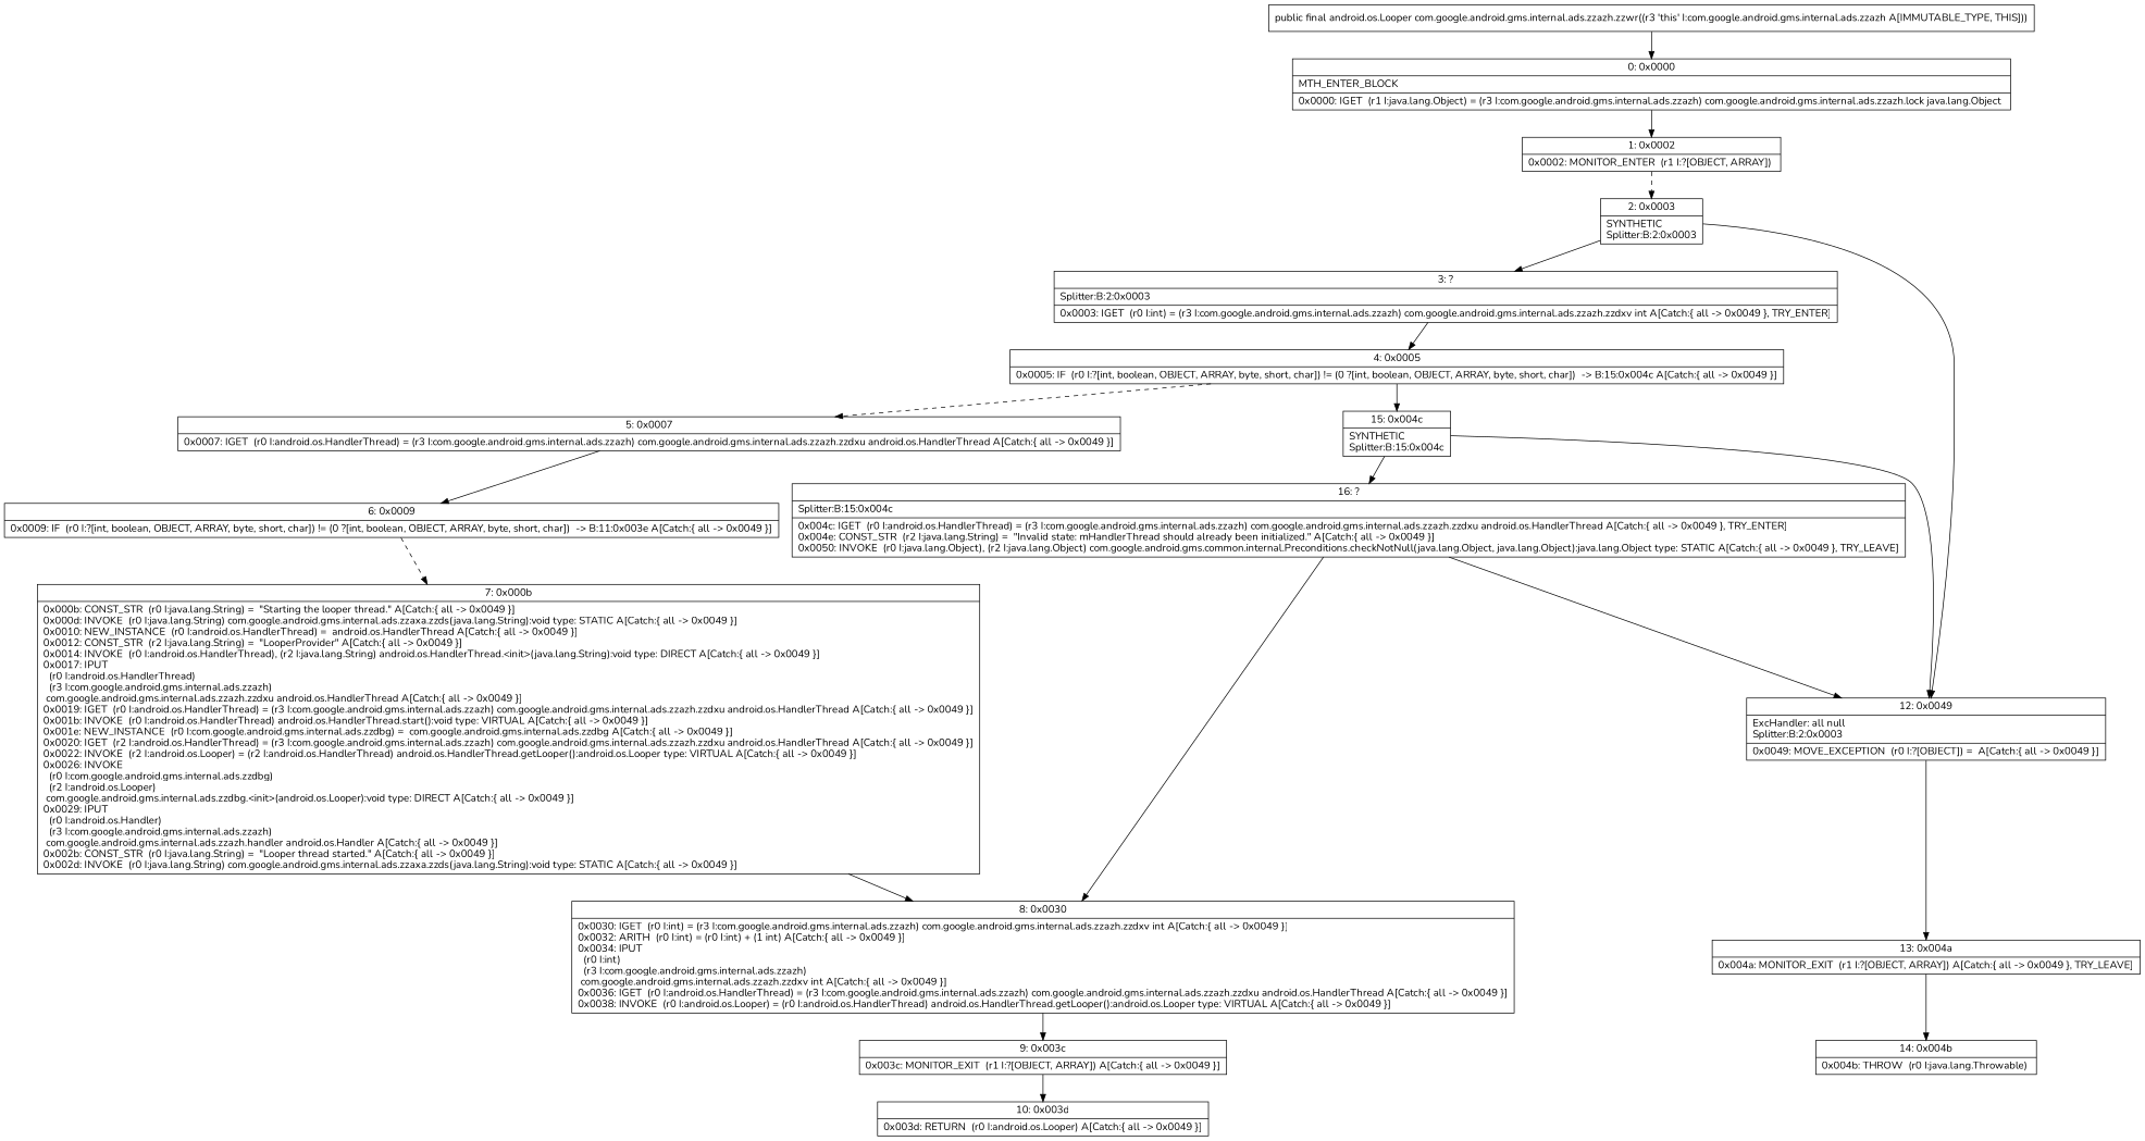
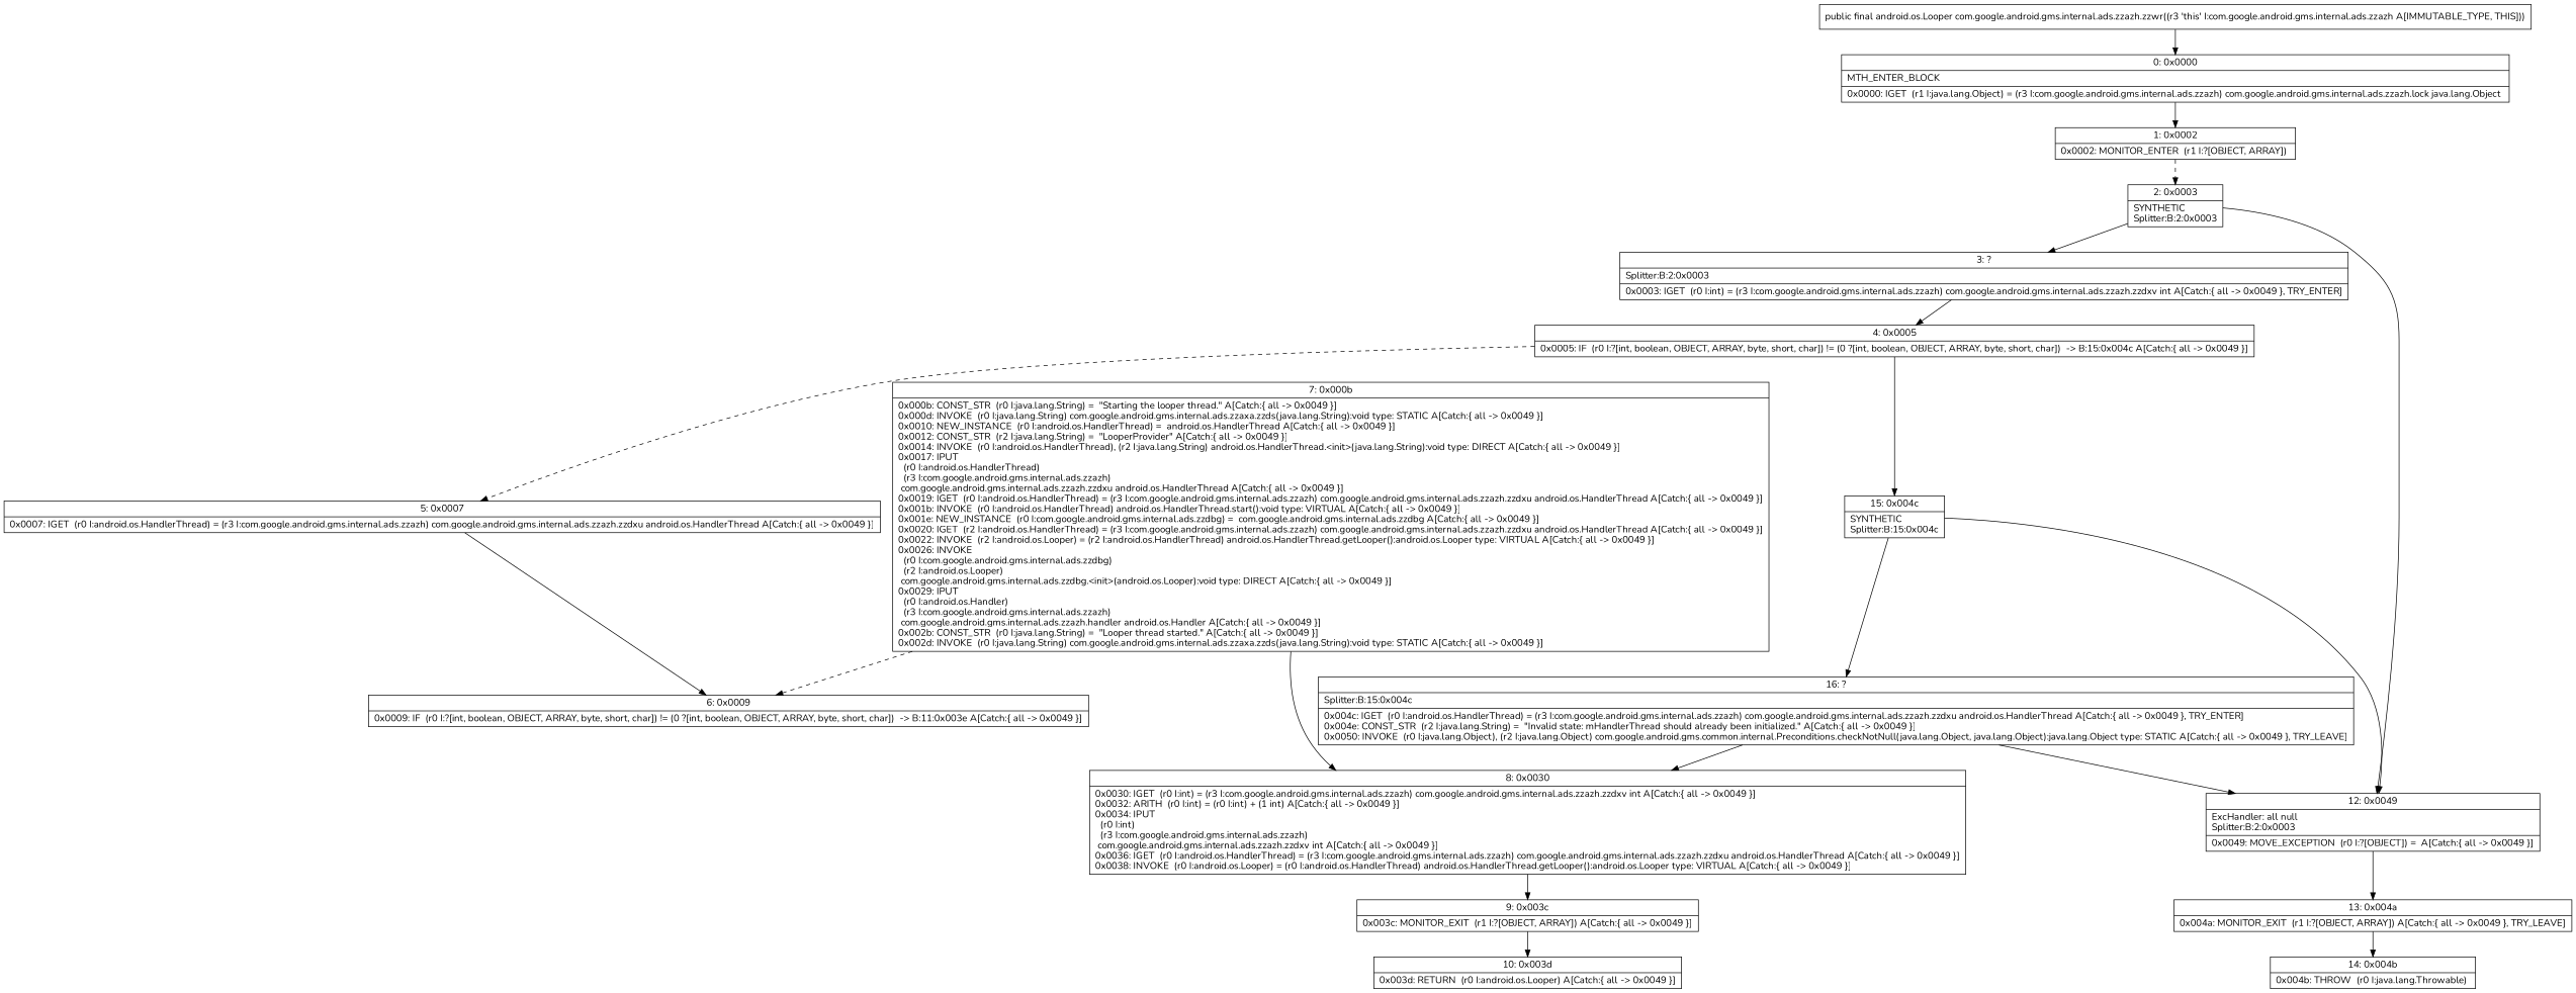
  digraph {
    fontname=Nunito
    node [fontname=Nunito shape=record]
    edge [fontname=Nunito]
    n1 [label="{0\:\ 0x0000|MTH_ENTER_BLOCK\l|0x0000: IGET  (r1 I:java.lang.Object) = (r3 I:com.google.android.gms.internal.ads.zzazh) com.google.android.gms.internal.ads.zzazh.lock java.lang.Object \l}"]
    n2 [label="{1\:\ 0x0002|0x0002: MONITOR_ENTER  (r1 I:?[OBJECT, ARRAY]) \l}"]
    n3 [label="{2\:\ 0x0003|SYNTHETIC\lSplitter:B:2:0x0003\l}"]
    n4 [label="{3\:\ ?|Splitter:B:2:0x0003\l|0x0003: IGET  (r0 I:int) = (r3 I:com.google.android.gms.internal.ads.zzazh) com.google.android.gms.internal.ads.zzazh.zzdxv int A[Catch:\{ all \-\> 0x0049 \}, TRY_ENTER]\l}"]
    n5 [label="{12\:\ 0x0049|ExcHandler: all null\lSplitter:B:2:0x0003\l|0x0049: MOVE_EXCEPTION  (r0 I:?[OBJECT]) =  A[Catch:\{ all \-\> 0x0049 \}]\l}"]
    n6 [label="{4\:\ 0x0005|0x0005: IF  (r0 I:?[int, boolean, OBJECT, ARRAY, byte, short, char]) != (0 ?[int, boolean, OBJECT, ARRAY, byte, short, char])  \-\> B:15:0x004c A[Catch:\{ all \-\> 0x0049 \}]\l}"]
    n7 [label="{13\:\ 0x004a|0x004a: MONITOR_EXIT  (r1 I:?[OBJECT, ARRAY]) A[Catch:\{ all \-\> 0x0049 \}, TRY_LEAVE]\l}"]
    n8 [label="{5\:\ 0x0007|0x0007: IGET  (r0 I:android.os.HandlerThread) = (r3 I:com.google.android.gms.internal.ads.zzazh) com.google.android.gms.internal.ads.zzazh.zzdxu android.os.HandlerThread A[Catch:\{ all \-\> 0x0049 \}]\l}"]
    n9 [label="{15\:\ 0x004c|SYNTHETIC\lSplitter:B:15:0x004c\l}"]
    n10 [label="{6\:\ 0x0009|0x0009: IF  (r0 I:?[int, boolean, OBJECT, ARRAY, byte, short, char]) != (0 ?[int, boolean, OBJECT, ARRAY, byte, short, char])  \-\> B:11:0x003e A[Catch:\{ all \-\> 0x0049 \}]\l}"]
    n11 [label="{16\:\ ?|Splitter:B:15:0x004c\l|0x004c: IGET  (r0 I:android.os.HandlerThread) = (r3 I:com.google.android.gms.internal.ads.zzazh) com.google.android.gms.internal.ads.zzazh.zzdxu android.os.HandlerThread A[Catch:\{ all \-\> 0x0049 \}, TRY_ENTER]\l0x004e: CONST_STR  (r2 I:java.lang.String) =  \"Invalid state: mHandlerThread should already been initialized.\" A[Catch:\{ all \-\> 0x0049 \}]\l0x0050: INVOKE  (r0 I:java.lang.Object), (r2 I:java.lang.Object) com.google.android.gms.common.internal.Preconditions.checkNotNull(java.lang.Object, java.lang.Object):java.lang.Object type: STATIC A[Catch:\{ all \-\> 0x0049 \}, TRY_LEAVE]\l}"]
    n12 [label="{7\:\ 0x000b|0x000b: CONST_STR  (r0 I:java.lang.String) =  \"Starting the looper thread.\" A[Catch:\{ all \-\> 0x0049 \}]\l0x000d: INVOKE  (r0 I:java.lang.String) com.google.android.gms.internal.ads.zzaxa.zzds(java.lang.String):void type: STATIC A[Catch:\{ all \-\> 0x0049 \}]\l0x0010: NEW_INSTANCE  (r0 I:android.os.HandlerThread) =  android.os.HandlerThread A[Catch:\{ all \-\> 0x0049 \}]\l0x0012: CONST_STR  (r2 I:java.lang.String) =  \"LooperProvider\" A[Catch:\{ all \-\> 0x0049 \}]\l0x0014: INVOKE  (r0 I:android.os.HandlerThread), (r2 I:java.lang.String) android.os.HandlerThread.\<init\>(java.lang.String):void type: DIRECT A[Catch:\{ all \-\> 0x0049 \}]\l0x0017: IPUT  \l  (r0 I:android.os.HandlerThread)\l  (r3 I:com.google.android.gms.internal.ads.zzazh)\l com.google.android.gms.internal.ads.zzazh.zzdxu android.os.HandlerThread A[Catch:\{ all \-\> 0x0049 \}]\l0x0019: IGET  (r0 I:android.os.HandlerThread) = (r3 I:com.google.android.gms.internal.ads.zzazh) com.google.android.gms.internal.ads.zzazh.zzdxu android.os.HandlerThread A[Catch:\{ all \-\> 0x0049 \}]\l0x001b: INVOKE  (r0 I:android.os.HandlerThread) android.os.HandlerThread.start():void type: VIRTUAL A[Catch:\{ all \-\> 0x0049 \}]\l0x001e: NEW_INSTANCE  (r0 I:com.google.android.gms.internal.ads.zzdbg) =  com.google.android.gms.internal.ads.zzdbg A[Catch:\{ all \-\> 0x0049 \}]\l0x0020: IGET  (r2 I:android.os.HandlerThread) = (r3 I:com.google.android.gms.internal.ads.zzazh) com.google.android.gms.internal.ads.zzazh.zzdxu android.os.HandlerThread A[Catch:\{ all \-\> 0x0049 \}]\l0x0022: INVOKE  (r2 I:android.os.Looper) = (r2 I:android.os.HandlerThread) android.os.HandlerThread.getLooper():android.os.Looper type: VIRTUAL A[Catch:\{ all \-\> 0x0049 \}]\l0x0026: INVOKE  \l  (r0 I:com.google.android.gms.internal.ads.zzdbg)\l  (r2 I:android.os.Looper)\l com.google.android.gms.internal.ads.zzdbg.\<init\>(android.os.Looper):void type: DIRECT A[Catch:\{ all \-\> 0x0049 \}]\l0x0029: IPUT  \l  (r0 I:android.os.Handler)\l  (r3 I:com.google.android.gms.internal.ads.zzazh)\l com.google.android.gms.internal.ads.zzazh.handler android.os.Handler A[Catch:\{ all \-\> 0x0049 \}]\l0x002b: CONST_STR  (r0 I:java.lang.String) =  \"Looper thread started.\" A[Catch:\{ all \-\> 0x0049 \}]\l0x002d: INVOKE  (r0 I:java.lang.String) com.google.android.gms.internal.ads.zzaxa.zzds(java.lang.String):void type: STATIC A[Catch:\{ all \-\> 0x0049 \}]\l}"]
    n13 [label="{8\:\ 0x0030|0x0030: IGET  (r0 I:int) = (r3 I:com.google.android.gms.internal.ads.zzazh) com.google.android.gms.internal.ads.zzazh.zzdxv int A[Catch:\{ all \-\> 0x0049 \}]\l0x0032: ARITH  (r0 I:int) = (r0 I:int) + (1 int) A[Catch:\{ all \-\> 0x0049 \}]\l0x0034: IPUT  \l  (r0 I:int)\l  (r3 I:com.google.android.gms.internal.ads.zzazh)\l com.google.android.gms.internal.ads.zzazh.zzdxv int A[Catch:\{ all \-\> 0x0049 \}]\l0x0036: IGET  (r0 I:android.os.HandlerThread) = (r3 I:com.google.android.gms.internal.ads.zzazh) com.google.android.gms.internal.ads.zzazh.zzdxu android.os.HandlerThread A[Catch:\{ all \-\> 0x0049 \}]\l0x0038: INVOKE  (r0 I:android.os.Looper) = (r0 I:android.os.HandlerThread) android.os.HandlerThread.getLooper():android.os.Looper type: VIRTUAL A[Catch:\{ all \-\> 0x0049 \}]\l}"]
    n14 [label="{9\:\ 0x003c|0x003c: MONITOR_EXIT  (r1 I:?[OBJECT, ARRAY]) A[Catch:\{ all \-\> 0x0049 \}]\l}"]
    n15 [label="{10\:\ 0x003d|0x003d: RETURN  (r0 I:android.os.Looper) A[Catch:\{ all \-\> 0x0049 \}]\l}"]
    n16 [label="{14\:\ 0x004b|0x004b: THROW  (r0 I:java.lang.Throwable) \l}"]
    n17 [label="{public final android.os.Looper com.google.android.gms.internal.ads.zzazh.zzwr((r3 'this' I:com.google.android.gms.internal.ads.zzazh A[IMMUTABLE_TYPE, THIS])) }"]
    n1 -> n2
    n2 -> n3 [style=dashed]
    n3 -> n4
    n3 -> n5
    n4 -> n6
    n5 -> n7
    n6 -> n8 [style=dashed]
    n6 -> n9
    n7 -> n16
    n8 -> n10
    n9 -> n5
    n9 -> n11
-   n10 -> n12 [style=dashed]
+   n12 -> n10 [style=dashed]
    n11 -> n5
    n11 -> n13
    n12 -> n13
    n13 -> n14
    n14 -> n15
    n17 -> n1
  }
